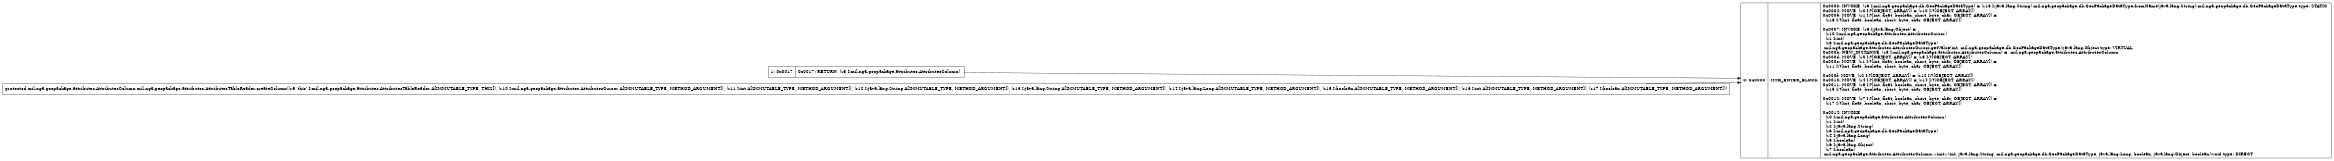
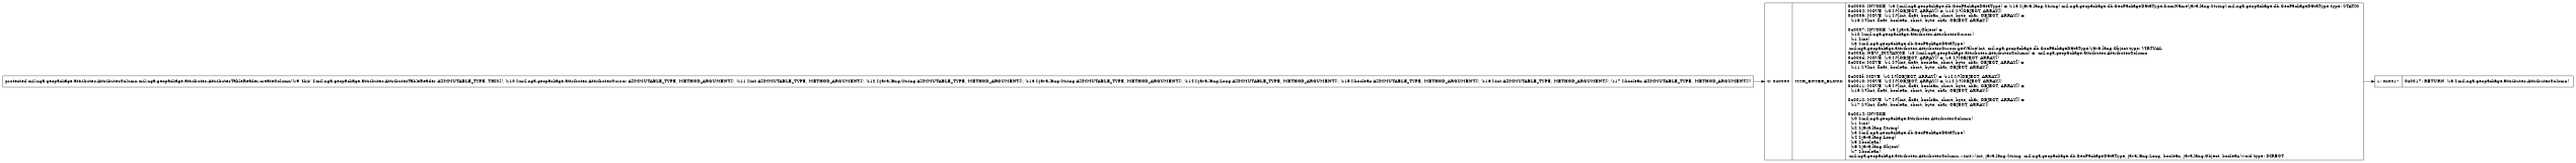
  digraph {
    rankdir=LR
    node [shape=record]
    n1 [label="{0\:\ 0x0000|MTH_ENTER_BLOCK\l|0x0000: INVOKE  (r3 I:mil.nga.geopackage.db.GeoPackageDataType) = (r13 I:java.lang.String) mil.nga.geopackage.db.GeoPackageDataType.fromName(java.lang.String):mil.nga.geopackage.db.GeoPackageDataType type: STATIC \l0x0004: MOVE  (r0 I:?[OBJECT, ARRAY]) = (r10 I:?[OBJECT, ARRAY]) \l0x0005: MOVE  (r1 I:?[int, float, boolean, short, byte, char, OBJECT, ARRAY]) = \l  (r16 I:?[int, float, boolean, short, byte, char, OBJECT, ARRAY])\l \l0x0007: INVOKE  (r6 I:java.lang.Object) = \l  (r10 I:mil.nga.geopackage.attributes.AttributesCursor)\l  (r1 I:int)\l  (r3 I:mil.nga.geopackage.db.GeoPackageDataType)\l mil.nga.geopackage.attributes.AttributesCursor.getValue(int, mil.nga.geopackage.db.GeoPackageDataType):java.lang.Object type: VIRTUAL \l0x000b: NEW_INSTANCE  (r8 I:mil.nga.geopackage.attributes.AttributesColumn) =  mil.nga.geopackage.attributes.AttributesColumn \l0x000d: MOVE  (r0 I:?[OBJECT, ARRAY]) = (r8 I:?[OBJECT, ARRAY]) \l0x000e: MOVE  (r1 I:?[int, float, boolean, short, byte, char, OBJECT, ARRAY]) = \l  (r11 I:?[int, float, boolean, short, byte, char, OBJECT, ARRAY])\l \l0x000f: MOVE  (r2 I:?[OBJECT, ARRAY]) = (r12 I:?[OBJECT, ARRAY]) \l0x0010: MOVE  (r4 I:?[OBJECT, ARRAY]) = (r14 I:?[OBJECT, ARRAY]) \l0x0011: MOVE  (r5 I:?[int, float, boolean, short, byte, char, OBJECT, ARRAY]) = \l  (r15 I:?[int, float, boolean, short, byte, char, OBJECT, ARRAY])\l \l0x0012: MOVE  (r7 I:?[int, float, boolean, short, byte, char, OBJECT, ARRAY]) = \l  (r17 I:?[int, float, boolean, short, byte, char, OBJECT, ARRAY])\l \l0x0014: INVOKE  \l  (r0 I:mil.nga.geopackage.attributes.AttributesColumn)\l  (r1 I:int)\l  (r2 I:java.lang.String)\l  (r3 I:mil.nga.geopackage.db.GeoPackageDataType)\l  (r4 I:java.lang.Long)\l  (r5 I:boolean)\l  (r6 I:java.lang.Object)\l  (r7 I:boolean)\l mil.nga.geopackage.attributes.AttributesColumn.\<init\>(int, java.lang.String, mil.nga.geopackage.db.GeoPackageDataType, java.lang.Long, boolean, java.lang.Object, boolean):void type: DIRECT \l}"]
    n2 [label="{1\:\ 0x0017|0x0017: RETURN  (r8 I:mil.nga.geopackage.attributes.AttributesColumn) \l}"]
    n3 [label="{protected mil.nga.geopackage.attributes.AttributesColumn mil.nga.geopackage.attributes.AttributesTableReader.createColumn((r9 'this' I:mil.nga.geopackage.attributes.AttributesTableReader A[IMMUTABLE_TYPE, THIS]), (r10 I:mil.nga.geopackage.attributes.AttributesCursor A[IMMUTABLE_TYPE, METHOD_ARGUMENT]), (r11 I:int A[IMMUTABLE_TYPE, METHOD_ARGUMENT]), (r12 I:java.lang.String A[IMMUTABLE_TYPE, METHOD_ARGUMENT]), (r13 I:java.lang.String A[IMMUTABLE_TYPE, METHOD_ARGUMENT]), (r14 I:java.lang.Long A[IMMUTABLE_TYPE, METHOD_ARGUMENT]), (r15 I:boolean A[IMMUTABLE_TYPE, METHOD_ARGUMENT]), (r16 I:int A[IMMUTABLE_TYPE, METHOD_ARGUMENT]), (r17 I:boolean A[IMMUTABLE_TYPE, METHOD_ARGUMENT])) }"]
-   n2 -> n1
+   n1 -> n2
    n3 -> n1
  }
